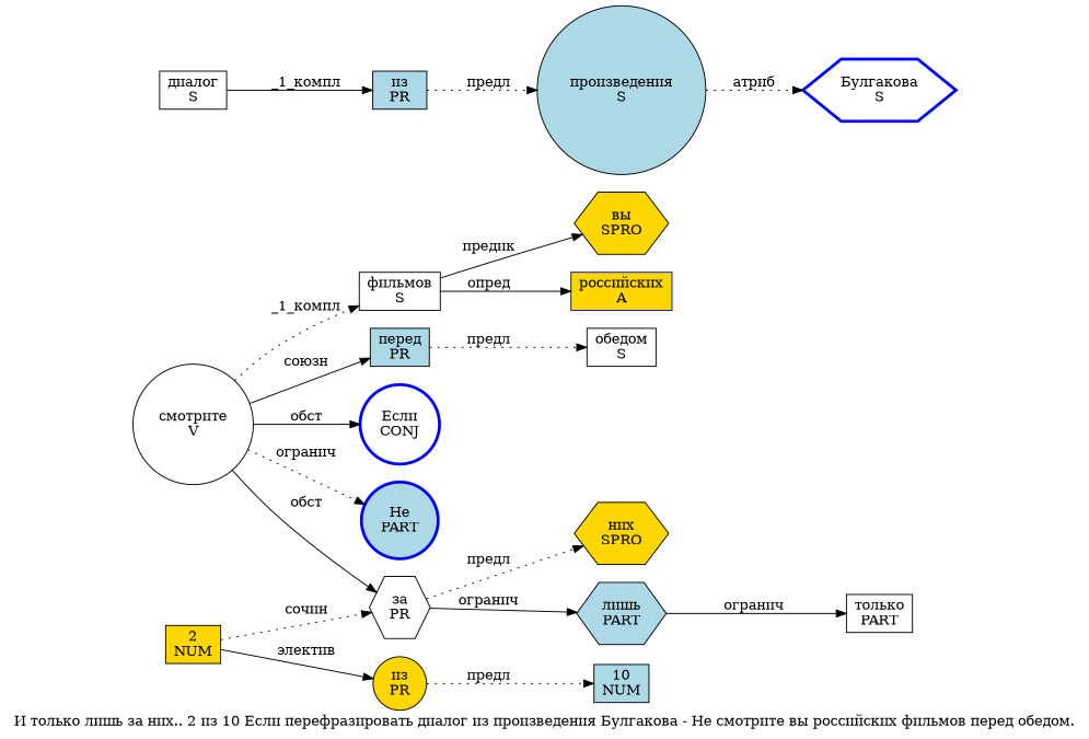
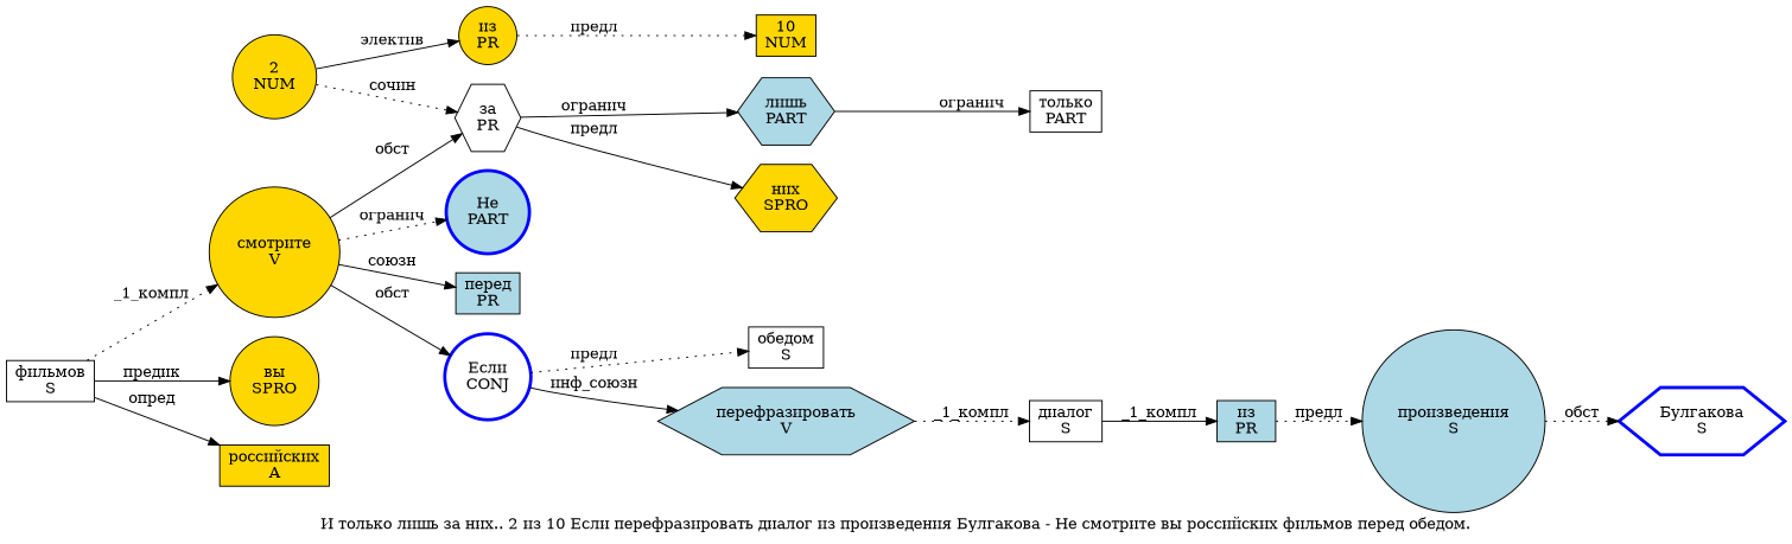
  digraph {
    label="И только лишь за них.. 2 из 10 Если перефразировать диалог из произведения Булгакова - Не смотрите вы российских фильмов перед обедом."
    rankdir=LR
    node [fillcolor=white penwidth=1 shape=box style=filled]
    edge [style=solid]
-   n1 [label="смотрите\nV" shape=circle]
+   n1 [fillcolor=gold label="смотрите\nV" shape=circle]
    n2 [label="за\nPR" shape=hexagon]
    n3 [color=blue label="Если\nCONJ" penwidth=3 shape=circle]
    n4 [color=blue fillcolor=lightblue label="Не\nPART" penwidth=3 shape=circle]
    n5 [label="фильмов\nS"]
    n6 [fillcolor=lightblue label="перед\nPR"]
    n7 [label="только\nPART"]
    n8 [fillcolor=lightblue label="лишь\nPART" shape=hexagon]
    n9 [fillcolor=gold label="них\nSPRO" shape=hexagon]
-   n10 [fillcolor=gold label="2\nNUM"]
+   n10 [fillcolor=gold label="2\nNUM" shape=circle]
    n11 [fillcolor=gold label="из\nPR" shape=circle]
-   n12 [fillcolor=lightblue label="10\nNUM"]
+   n12 [fillcolor=gold label="10\nNUM"]
+   n13 [fillcolor=lightblue label="перефразировать\nV" shape=hexagon]
    n14 [label="диалог\nS"]
    n15 [fillcolor=lightblue label="из\nPR"]
    n16 [fillcolor=lightblue label="произведения\nS" shape=circle]
    n17 [color=blue label="Булгакова\nS" penwidth=3 shape=hexagon]
-   n18 [fillcolor=gold label="вы\nSPRO" shape=hexagon]
-   n19 [fillcolor=gold label="российских\nA" color=blue]
+   n18 [fillcolor=gold label="вы\nSPRO" shape=circle]
+   n19 [fillcolor=gold label="российских\nA"]
    n20 [label="обедом\nS"]
    n1 -> n2 [label="обст"]
    n1 -> n3 [label="обст"]
    n1 -> n4 [label="огранич" style=dotted]
-   n1 -> n5 [label="_1_компл" style=dotted]
+   n5 -> n1 [label="_1_компл" style=dotted]
    n1 -> n6 [label="союзн"]
    n2 -> n8 [label="огранич"]
-   n2 -> n9 [label="предл" style=dotted]
+   n2 -> n9 [label="предл"]
+   n3 -> n13 [label="инф_союзн"]
    n5 -> n18 [label="предик"]
    n5 -> n19 [label="опред"]
-   n6 -> n20 [label="предл" style=dotted]
+   n3 -> n20 [label="предл" style=dotted]
    n8 -> n7 [label="огранич"]
    n10 -> n2 [label="сочин" style=dotted]
    n10 -> n11 [label="электив"]
    n11 -> n12 [label="предл" style=dotted]
+   n13 -> n14 [label="_1_компл" style=dotted]
    n14 -> n15 [label="_1_компл"]
    n15 -> n16 [label="предл" style=dotted]
-   n16 -> n17 [label="атриб" style=dotted]
+   n16 -> n17 [label="обст" style=dotted]
  }
